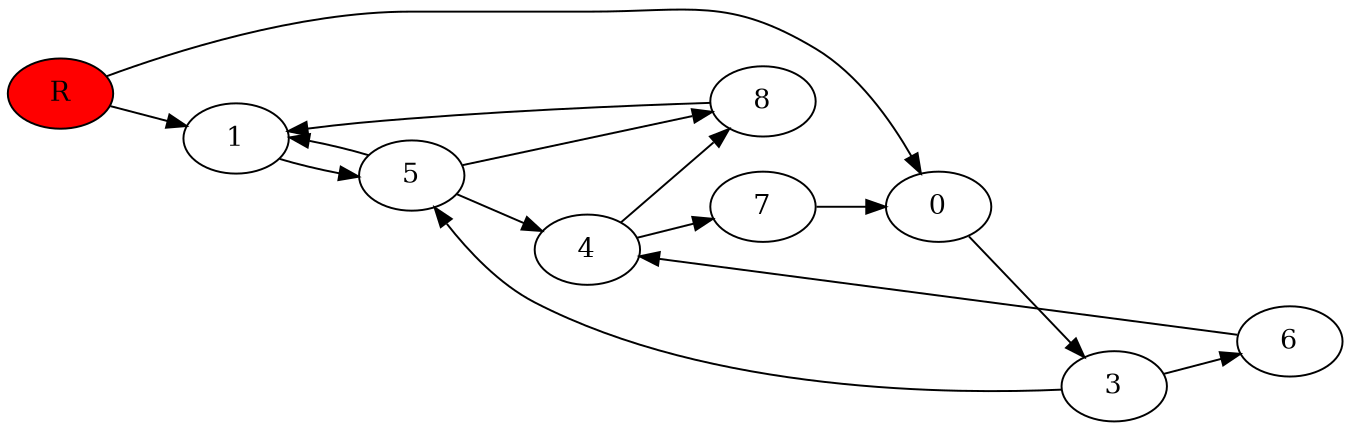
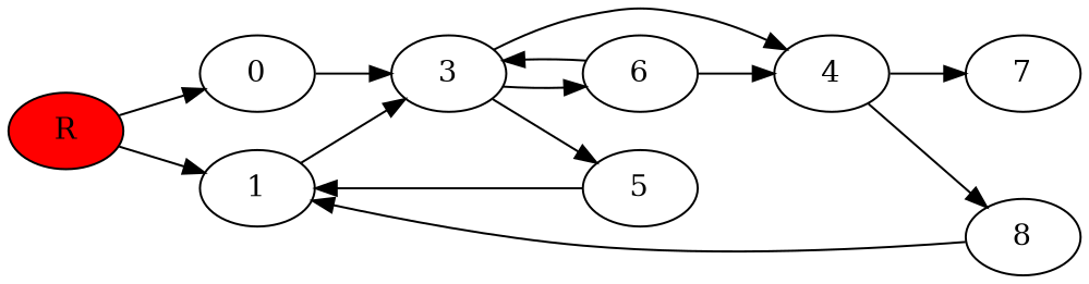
  digraph {
    rankdir=LR
    1
    5
    8
    n4 [label=0]
    3
    4
    6
    7
    R [fillcolor="#ff0000" style=filled]
-   1 -> 5
+   1 -> 3
    5 -> 1
-   5 -> 8
    8 -> 1
    n4 -> 3
    3 -> 5
-   5 -> 4
+   3 -> 4
    3 -> 6
    4 -> 8
    4 -> 7
+   6 -> 3
    6 -> 4
-   7 -> n4
    R -> 1
    R -> n4
  }
